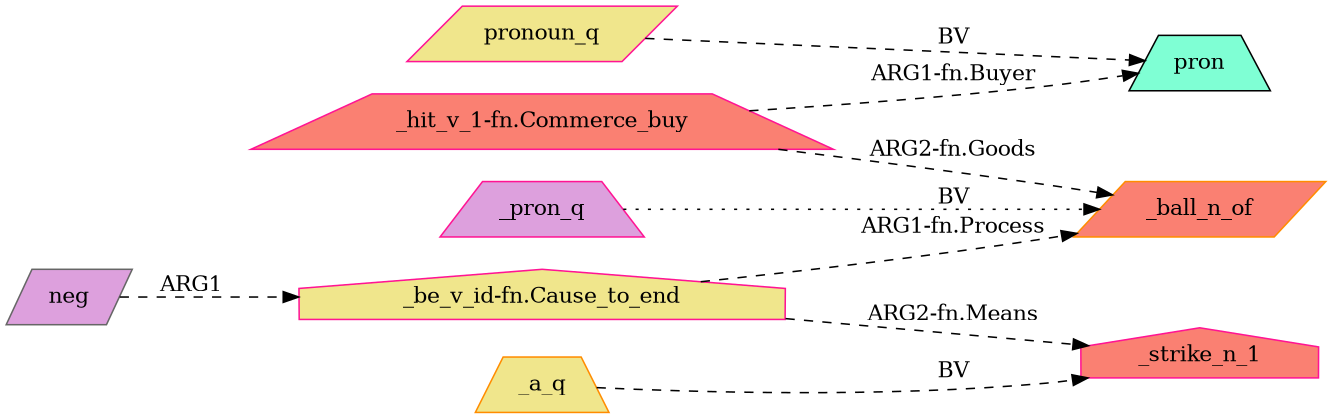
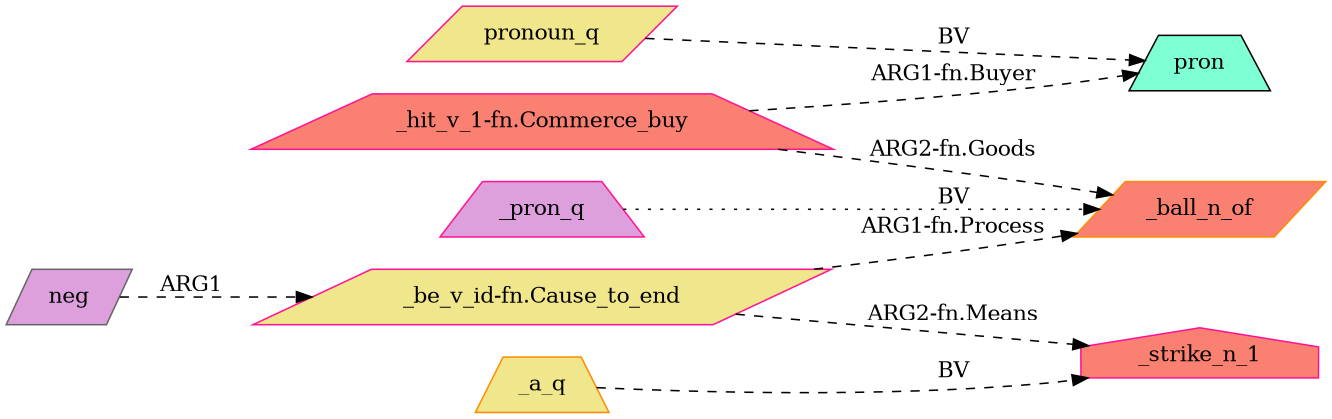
  digraph {
    rankdir=LR
    node [color=deeppink fillcolor=salmon shape=trapezium style=filled]
    edge [style=dashed]
    _ball_n_of [color=darkorange shape=parallelogram]
    "_hit_v_1-fn.Commerce_buy"
    pron [color=black fillcolor=aquamarine]
-   "_be_v_id-fn.Cause_to_end" [fillcolor=khaki shape=house]
+   "_be_v_id-fn.Cause_to_end" [fillcolor=khaki shape=parallelogram]
    _strike_n_1 [shape=house]
    n6 [fillcolor=plum label=_pron_q]
    pronoun_q [fillcolor=khaki shape=parallelogram]
    _a_q [color=darkorange fillcolor=khaki]
    neg [color=gray40 fillcolor=plum shape=parallelogram]
    "_hit_v_1-fn.Commerce_buy" -> _ball_n_of [label="ARG2-fn.Goods"]
    "_hit_v_1-fn.Commerce_buy" -> pron [label="ARG1-fn.Buyer"]
    "_be_v_id-fn.Cause_to_end" -> _ball_n_of [label="ARG1-fn.Process"]
    "_be_v_id-fn.Cause_to_end" -> _strike_n_1 [label="ARG2-fn.Means"]
    n6 -> _ball_n_of [label=BV style=dotted]
    pronoun_q -> pron [label=BV]
    _a_q -> _strike_n_1 [label=BV]
    neg -> "_be_v_id-fn.Cause_to_end" [label=ARG1]
  }
